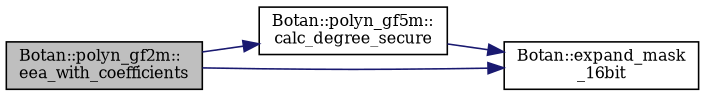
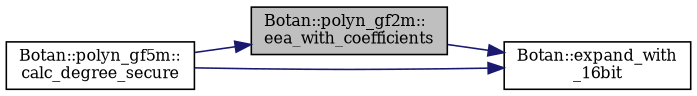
  digraph {
    fontname="DejaVu Serif"
    rankdir=LR
    node [color=black fillcolor=white fontname="DejaVu Serif" fontsize=10 shape=record style=filled]
    edge [color=midnightblue fontname="DejaVu Serif" fontsize=10 labelfontname=Helvetica labelfontsize=10 style=solid]
    n1 [fillcolor=grey75 fontcolor=black height=0.2 label="Botan::polyn_gf2m::\leea_with_coefficients" width=0.4]
    n2 [height=0.2 label="Botan::polyn_gf5m::\lcalc_degree_secure" width=0.4]
-   n3 [height=0.2 label="Botan::expand_mask\l_16bit" width=0.4]
-   n1 -> n2
+   n3 [height=0.2 label="Botan::expand_with\l_16bit" width=0.4]
+   n2 -> n1
    n1 -> n3
    n2 -> n3
  }
